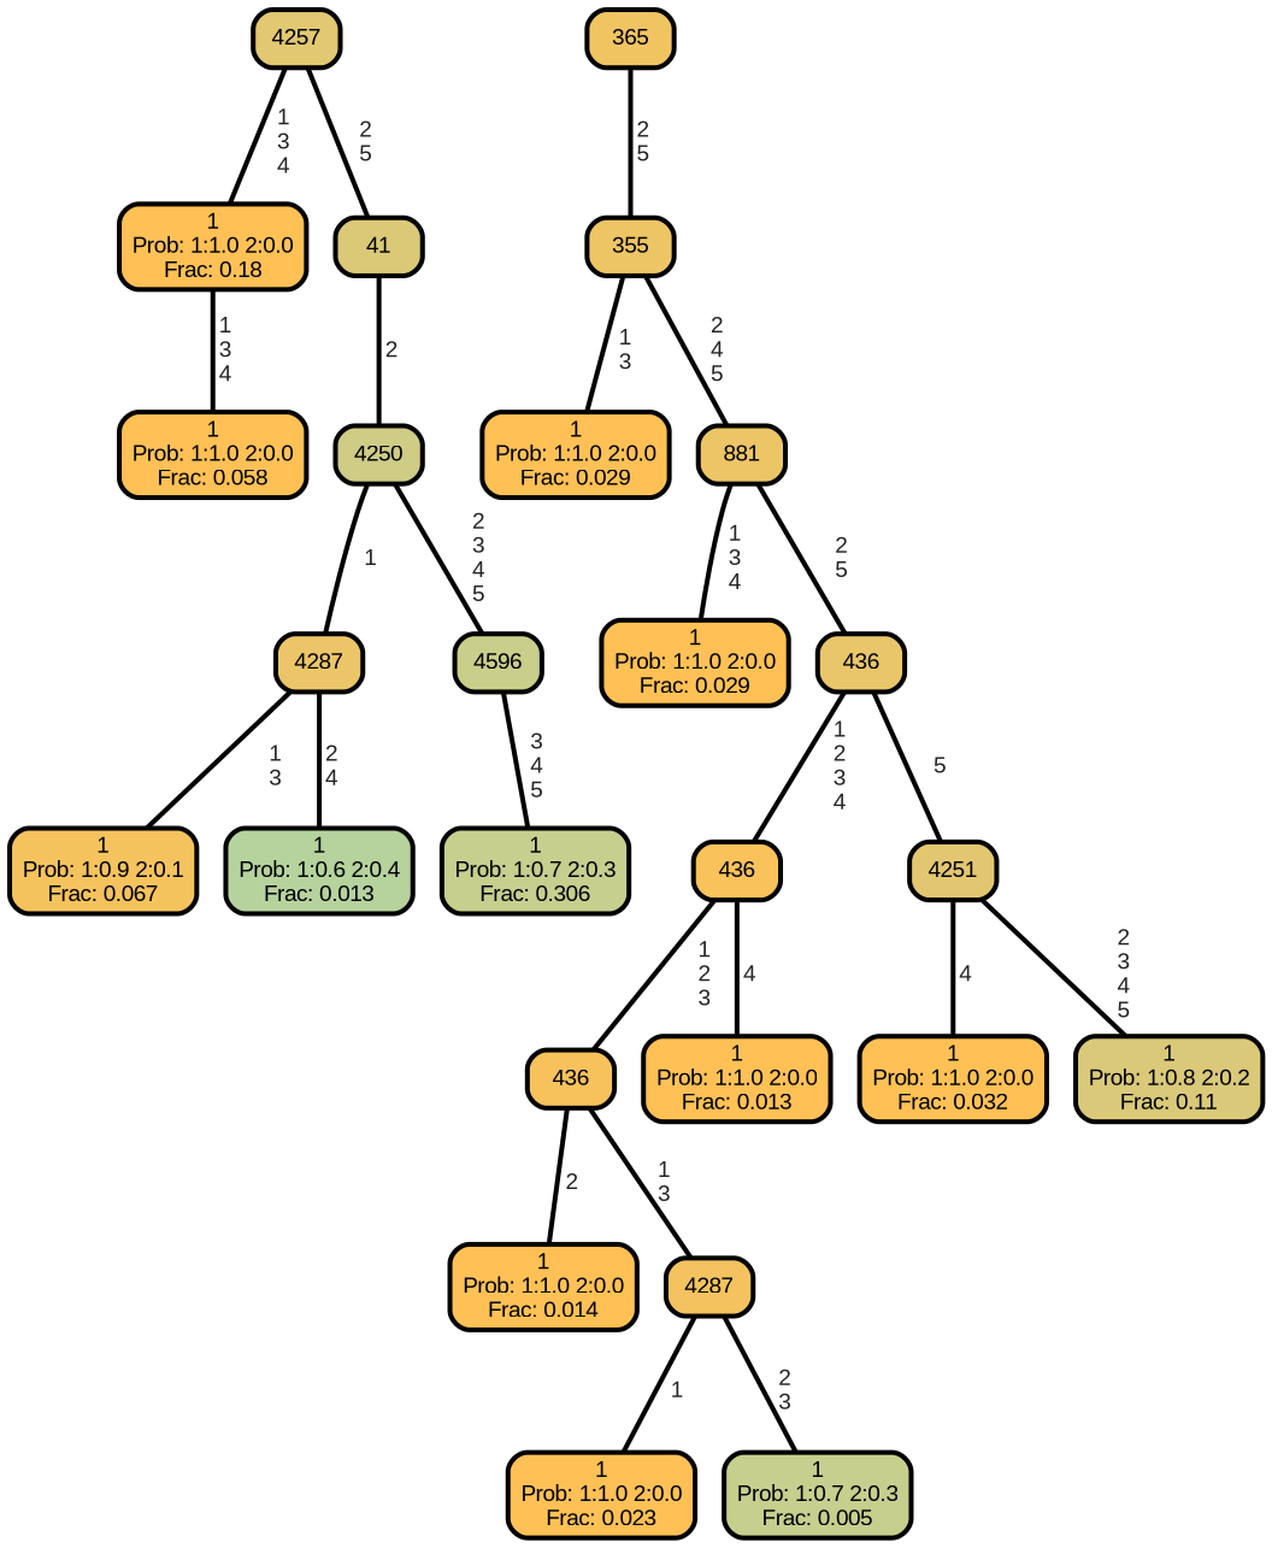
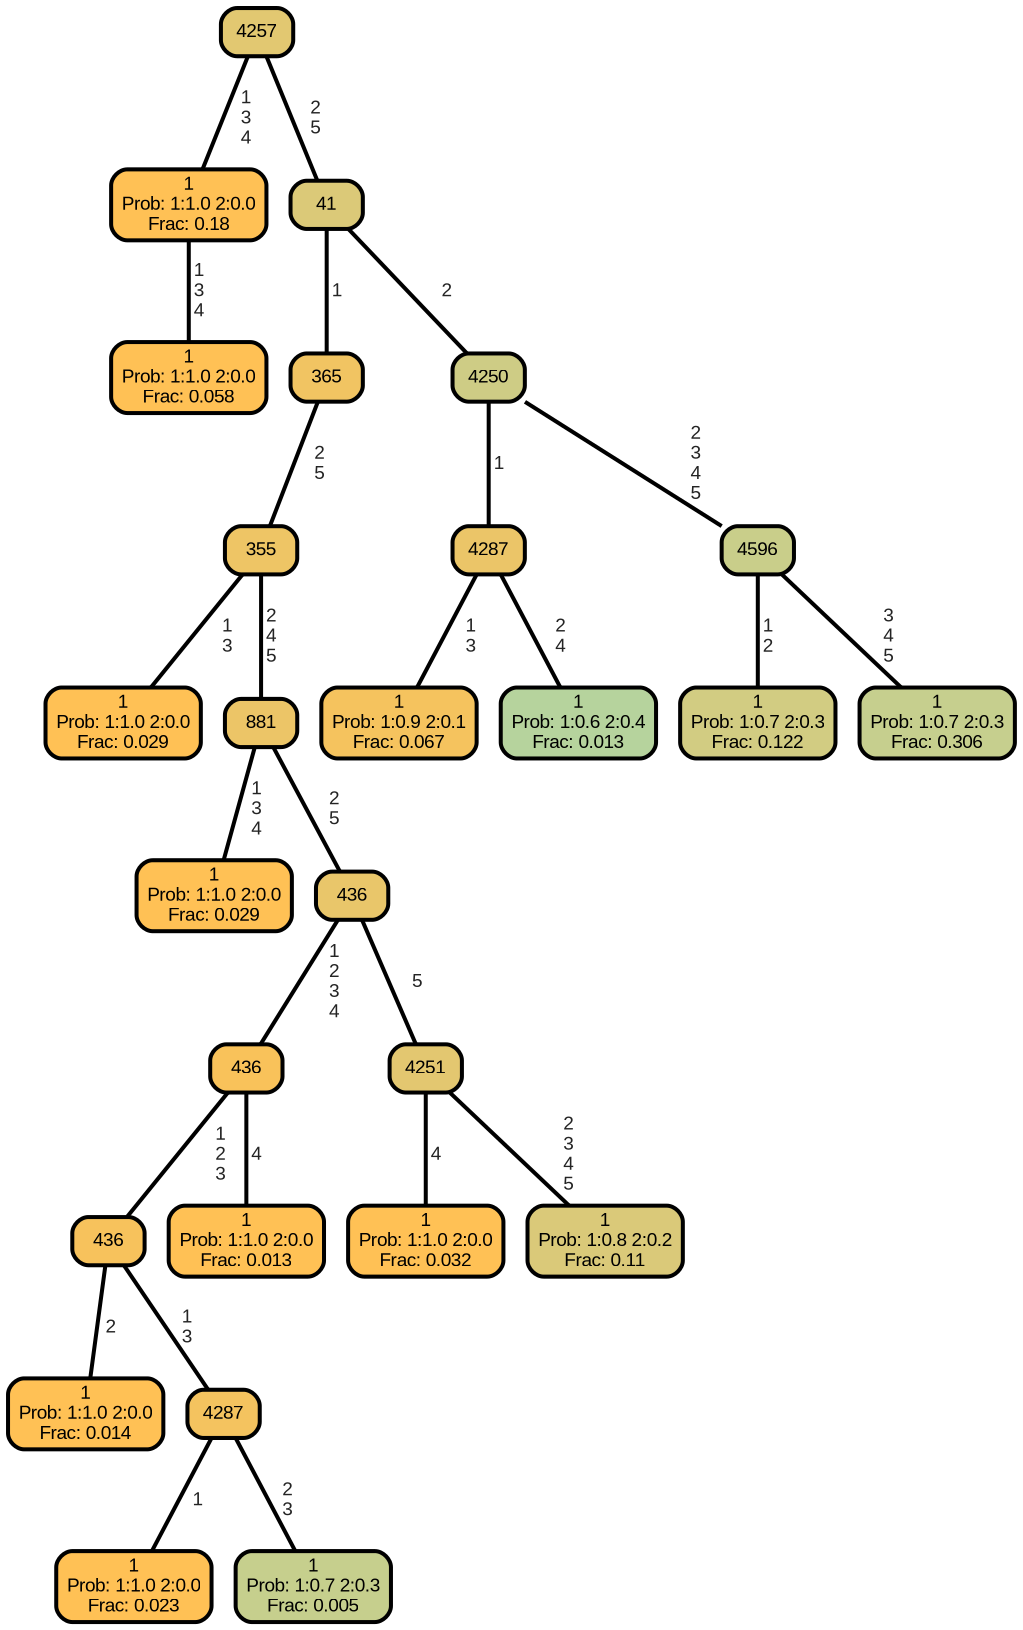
  graph {
    fontname="Liberation Sans"
    ranksep="0 equally"
    splines=straight
    node [color=black fillcolor="#ffc155" fontcolor=black fontname="Liberation Sans" penwidth=3 shape=box style="filled, rounded"]
    edge [color=black fontcolor=grey14 fontname="Liberation Sans" fontweight=bold penwidth=3]
    n1 [label="1\nProb: 1:1.0 2:0.0\nFrac: 0.18"]
    n2 [label="1\nProb: 1:1.0 2:0.0\nFrac: 0.058"]
    n3 [fillcolor="#e2c871" label=4257]
    n4 [fillcolor="#dbc978" label=41]
    n5 [fillcolor="#f1c462" label=365]
    n6 [fillcolor="#cecc85" label=4250]
    n7 [fillcolor="#eec565" label=355]
    n8 [label="1\nProb: 1:1.0 2:0.0\nFrac: 0.029"]
    n9 [fillcolor="#ecc567" label=881]
    n10 [label="1\nProb: 1:1.0 2:0.0\nFrac: 0.029"]
    n11 [fillcolor="#e9c66a" label=436]
    n12 [fillcolor="#f9c25a" label=436]
    n13 [fillcolor="#e3c770" label=4251]
    n14 [label="1\nProb: 1:1.0 2:0.0\nFrac: 0.014"]
    n15 [fillcolor="#f7c25c" label=436]
    n16 [fillcolor="#f4c35f" label=4287]
    n17 [label="1\nProb: 1:1.0 2:0.0\nFrac: 0.023"]
    n18 [fillcolor="#c6cf8d" label="1\nProb: 1:0.7 2:0.3\nFrac: 0.005"]
    n19 [label="1\nProb: 1:1.0 2:0.0\nFrac: 0.013"]
    n20 [label="1\nProb: 1:1.0 2:0.0\nFrac: 0.032"]
    n21 [fillcolor="#dac979" label="1\nProb: 1:0.8 2:0.2\nFrac: 0.11"]
    n22 [fillcolor="#ebc568" label=4287]
    n23 [fillcolor="#c9ce8a" label=4596]
    n24 [fillcolor="#f5c35e" label="1\nProb: 1:0.9 2:0.1\nFrac: 0.067"]
    n25 [fillcolor="#b6d39d" label="1\nProb: 1:0.6 2:0.4\nFrac: 0.013"]
+   n26 [fillcolor="#d2cc82" label="1\nProb: 1:0.7 2:0.3\nFrac: 0.122"]
    n27 [fillcolor="#c6cf8e" label="1\nProb: 1:0.7 2:0.3\nFrac: 0.306"]
    subgraph sub_1 {
      rank=same
    }
    n1 -- n2 [label=" 1\n 3\n 4"]
    n3 -- n1 [label=" 1\n 3\n 4"]
    n3 -- n4 [label=" 2\n 5"]
+   n4 -- n5 [label=" 1"]
    n4 -- n6 [label=" 2"]
    n5 -- n7 [label=" 2\n 5"]
    n6 -- n22 [label=" 1"]
    n6 -- n23 [label=" 2\n 3\n 4\n 5"]
    n7 -- n8 [label=" 1\n 3"]
    n7 -- n9 [label=" 2\n 4\n 5"]
    n9 -- n10 [label=" 1\n 3\n 4"]
    n9 -- n11 [label=" 2\n 5"]
    n11 -- n12 [label=" 1\n 2\n 3\n 4"]
    n11 -- n13 [label=" 5"]
    n12 -- n15 [label=" 1\n 2\n 3"]
    n12 -- n19 [label=" 4"]
    n13 -- n20 [label=" 4"]
    n13 -- n21 [label=" 2\n 3\n 4\n 5"]
    n15 -- n14 [label=" 2"]
    n15 -- n16 [label=" 1\n 3"]
    n16 -- n17 [label=" 1"]
    n16 -- n18 [label=" 2\n 3"]
    n22 -- n24 [label=" 1\n 3"]
    n22 -- n25 [label=" 2\n 4"]
+   n23 -- n26 [label=" 1\n 2"]
    n23 -- n27 [label=" 3\n 4\n 5"]
  }
